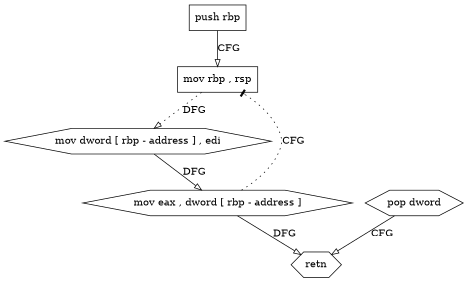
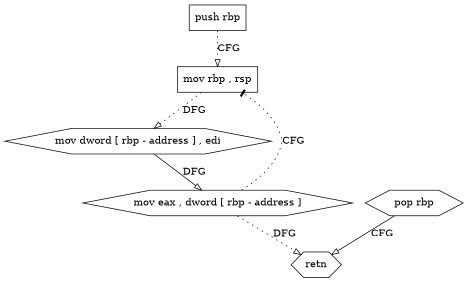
  digraph {
    node [shape=hexagon]
    edge [arrowhead=onormal style=solid]
    n1 [label="push rbp" shape=box]
    n2 [label="mov rbp , rsp" shape=box]
    n3 [label="mov dword [ rbp - address ] , edi"]
    n4 [label="mov eax , dword [ rbp - address ]"]
    n5 [label=retn]
-   n6 [label="pop dword"]
-   n1 -> n2 [label=CFG]
+   n6 [label="pop rbp"]
+   n1 -> n2 [label=CFG style=dotted]
    n2 -> n3 [label=DFG style=dotted]
    n3 -> n4 [label=DFG]
    n4 -> n2 [arrowhead=tee label=CFG style=dotted]
-   n4 -> n5 [label=DFG]
+   n4 -> n5 [label=DFG style=dotted]
    n6 -> n5 [label=CFG]
  }
